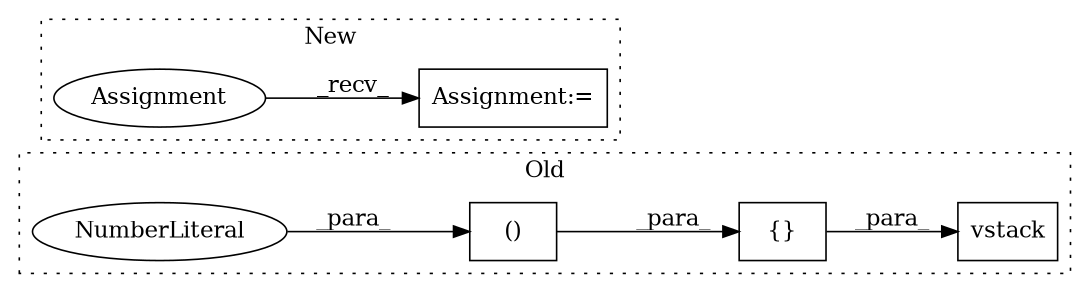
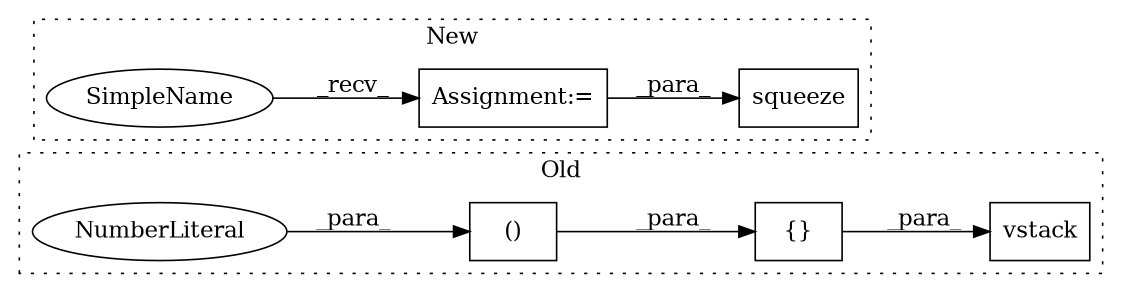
  digraph {
    rankdir=LR
    node [a=32 l=1 shape=box]
    n1 [l="7,1" label=vstack s="1214,1343"]
    n2 [a=106 l=15 label="()" s=1315]
    n3 [a=4 l="1,1" label="{}" s="1232,1342"]
    n4 [a=34 label=NumberLiteral s=1329 shape=ellipse]
-   n5 [a=42 l=5 label=Assignment s=1643 shape=ellipse]
+   n5 [a=42 l=5 label=SimpleName s=1643 shape=ellipse]
+   n6 [l="8,1" label=squeeze s="1649,1659"]
    n7 [a=7 label="Assignment:=" s=1297]
    subgraph cluster_1 {
      label=Old
      style=dotted
      n1
      n2
      n3
      n4
    }
    subgraph cluster_2 {
      label=New
      style=dotted
      n5
+     n6
      n7
    }
    n2 -> n3 [label=_para_]
    n3 -> n1 [label=_para_]
    n4 -> n2 [label=_para_]
    n5 -> n7 [label=_recv_]
+   n7 -> n6 [label=_para_]
  }
